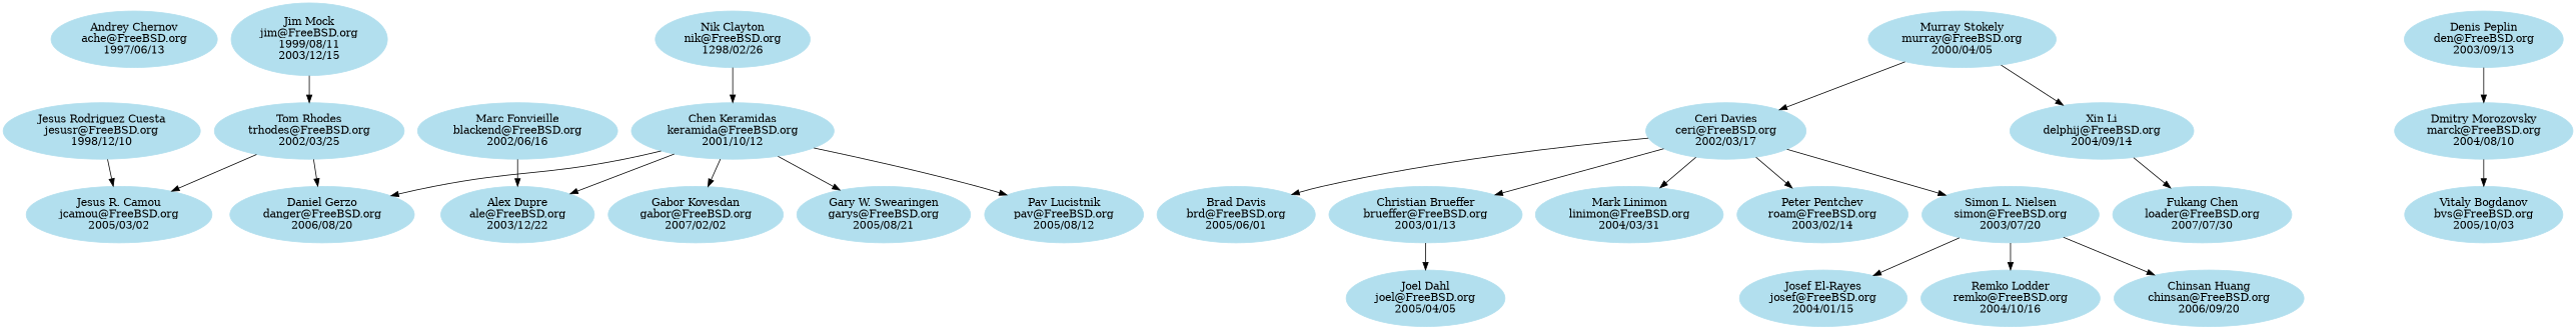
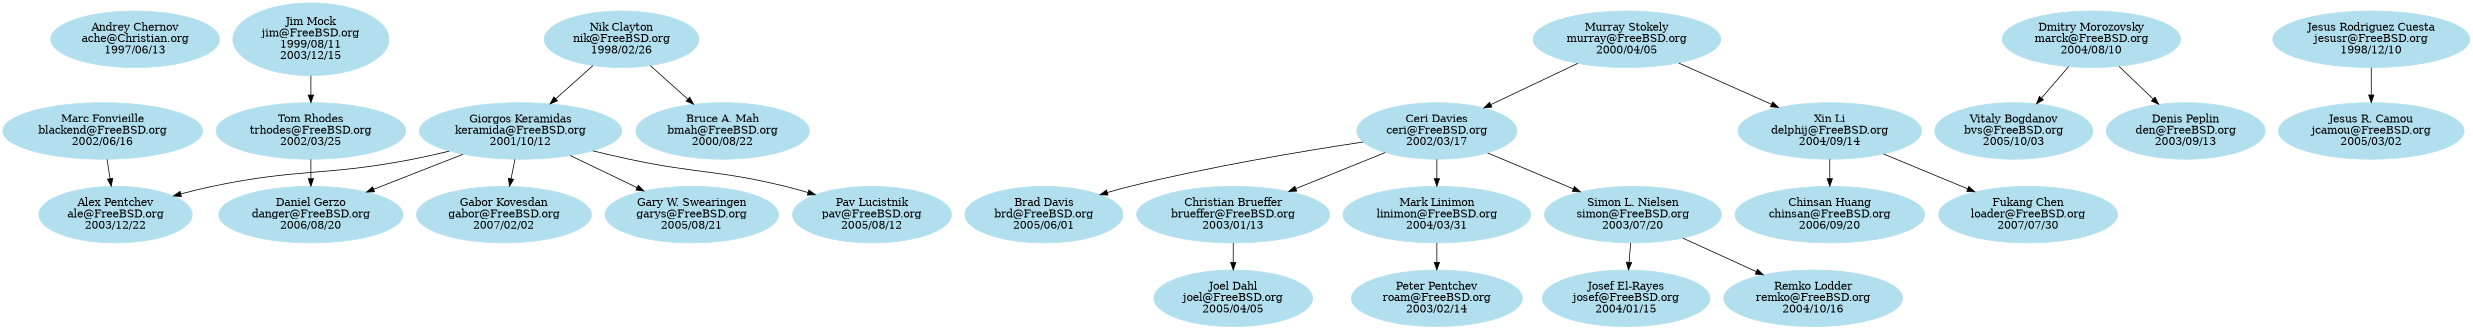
  digraph {
    node [bgcolor=black color=lightblue2 style=filled]
-   n1 [label="Andrey Chernov\nache@FreeBSD.org\n1997/06/13"]
-   n2 [label="Alex Dupre\nale@FreeBSD.org\n2003/12/22"]
+   n1 [label="Andrey Chernov\nache@Christian.org\n1997/06/13"]
+   n2 [label="Alex Pentchev\nale@FreeBSD.org\n2003/12/22"]
    n3 [label="Marc Fonvieille\nblackend@FreeBSD.org\n2002/06/16"]
+   n4 [label="Bruce A. Mah\nbmah@FreeBSD.org\n2000/08/22"]
    n5 [label="Brad Davis\nbrd@FreeBSD.org\n2005/06/01"]
    n6 [label="Christian Brueffer\nbrueffer@FreeBSD.org\n2003/01/13"]
    n7 [label="Joel Dahl\njoel@FreeBSD.org\n2005/04/05"]
    n8 [label="Vitaly Bogdanov\nbvs@FreeBSD.org\n2005/10/03"]
    n9 [label="Ceri Davies\nceri@FreeBSD.org\n2002/03/17"]
    n10 [label="Mark Linimon\nlinimon@FreeBSD.org\n2004/03/31"]
    n11 [label="Peter Pentchev\nroam@FreeBSD.org\n2003/02/14"]
    n12 [label="Simon L. Nielsen\nsimon@FreeBSD.org\n2003/07/20"]
    n13 [label="Josef El-Rayes\njosef@FreeBSD.org\n2004/01/15"]
    n14 [label="Remko Lodder\nremko@FreeBSD.org\n2004/10/16"]
    n15 [label="Chinsan Huang\nchinsan@FreeBSD.org\n2006/09/20"]
    n16 [label="Daniel Gerzo\ndanger@FreeBSD.org\n2006/08/20"]
    n17 [label="Denis Peplin\nden@FreeBSD.org\n2003/09/13"]
    n18 [label="Dmitry Morozovsky\nmarck@FreeBSD.org\n2004/08/10"]
    n19 [label="Xin Li\ndelphij@FreeBSD.org\n2004/09/14"]
    n20 [label="Fukang Chen\nloader@FreeBSD.org\n2007/07/30"]
    n21 [label="Gabor Kovesdan\ngabor@FreeBSD.org\n2007/02/02"]
    n22 [label="Gary W. Swearingen\ngarys@FreeBSD.org\n2005/08/21"]
    n23 [label="Jesus R. Camou\njcamou@FreeBSD.org\n2005/03/02"]
    n24 [label="Jesus Rodriguez Cuesta\njesusr@FreeBSD.org\n1998/12/10"]
    n25 [label="Jim Mock\njim@FreeBSD.org\n1999/08/11\n2003/12/15"]
    n26 [label="Tom Rhodes\ntrhodes@FreeBSD.org\n2002/03/25"]
-   n27 [label="Chen Keramidas\nkeramida@FreeBSD.org\n2001/10/12"]
+   n27 [label="Giorgos Keramidas\nkeramida@FreeBSD.org\n2001/10/12"]
    n28 [label="Pav Lucistnik\npav@FreeBSD.org\n2005/08/12"]
    n29 [label="Murray Stokely\nmurray@FreeBSD.org\n2000/04/05"]
-   n30 [label="Nik Clayton\nnik@FreeBSD.org\n1298/02/26"]
+   n30 [label="Nik Clayton\nnik@FreeBSD.org\n1998/02/26"]
    n3 -> n2
    n6 -> n7
    n9 -> n5
    n9 -> n6
    n9 -> n10
-   n9 -> n11
+   n10 -> n11
    n9 -> n12
    n12 -> n13
    n12 -> n14
-   n17 -> n18
+   n18 -> n17
    n18 -> n8
-   n12 -> n15
+   n19 -> n15
    n19 -> n20
    n24 -> n23
    n25 -> n26
    n26 -> n16
-   n26 -> n23
    n27 -> n2
    n27 -> n16
    n27 -> n21
    n27 -> n22
    n27 -> n28
    n29 -> n9
    n29 -> n19
+   n30 -> n4
    n30 -> n27
  }
